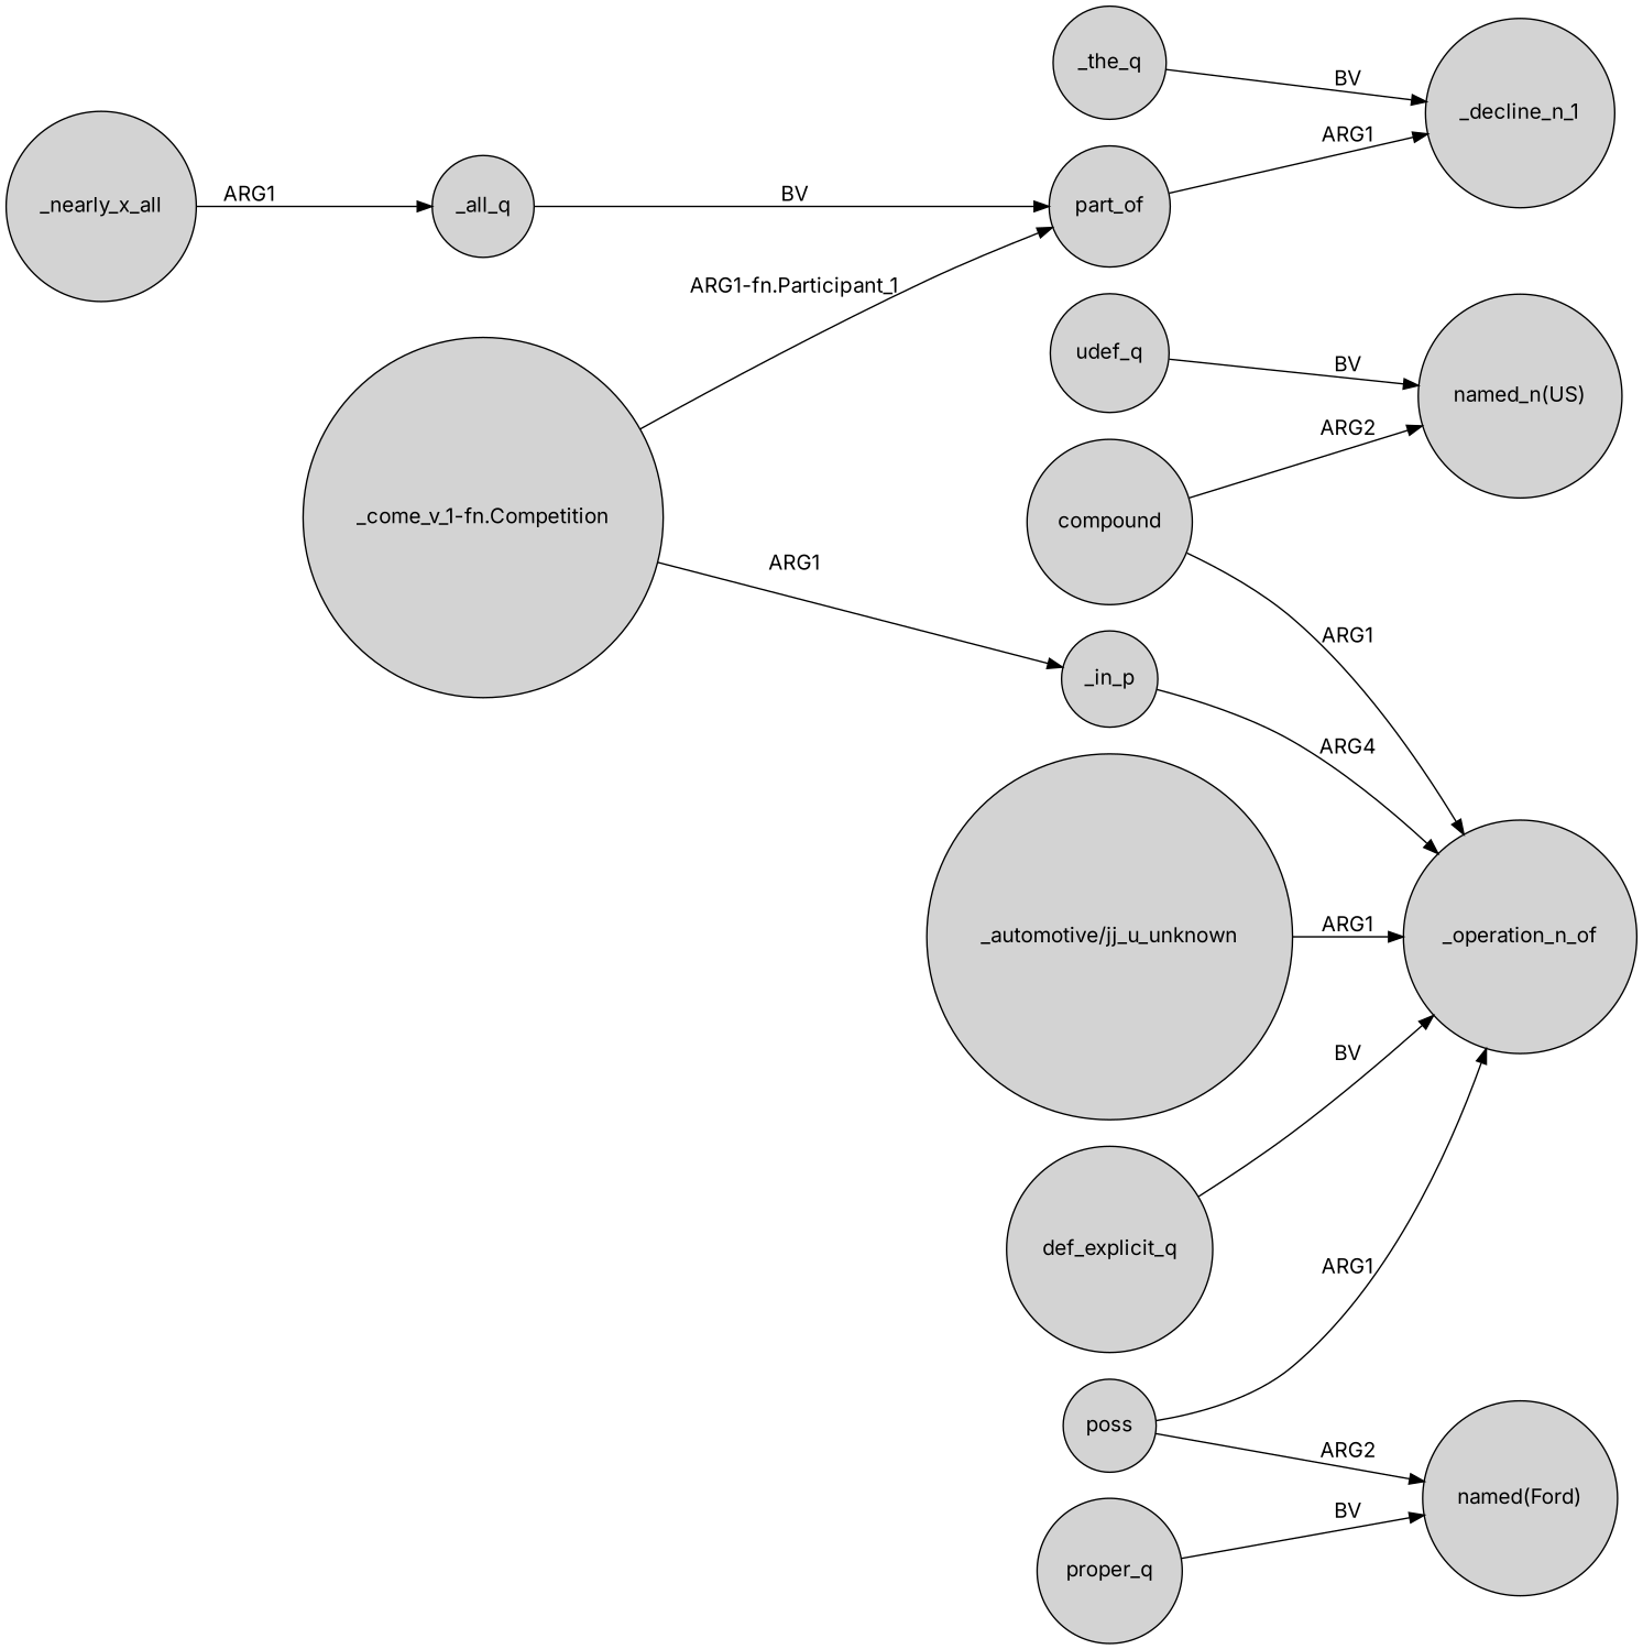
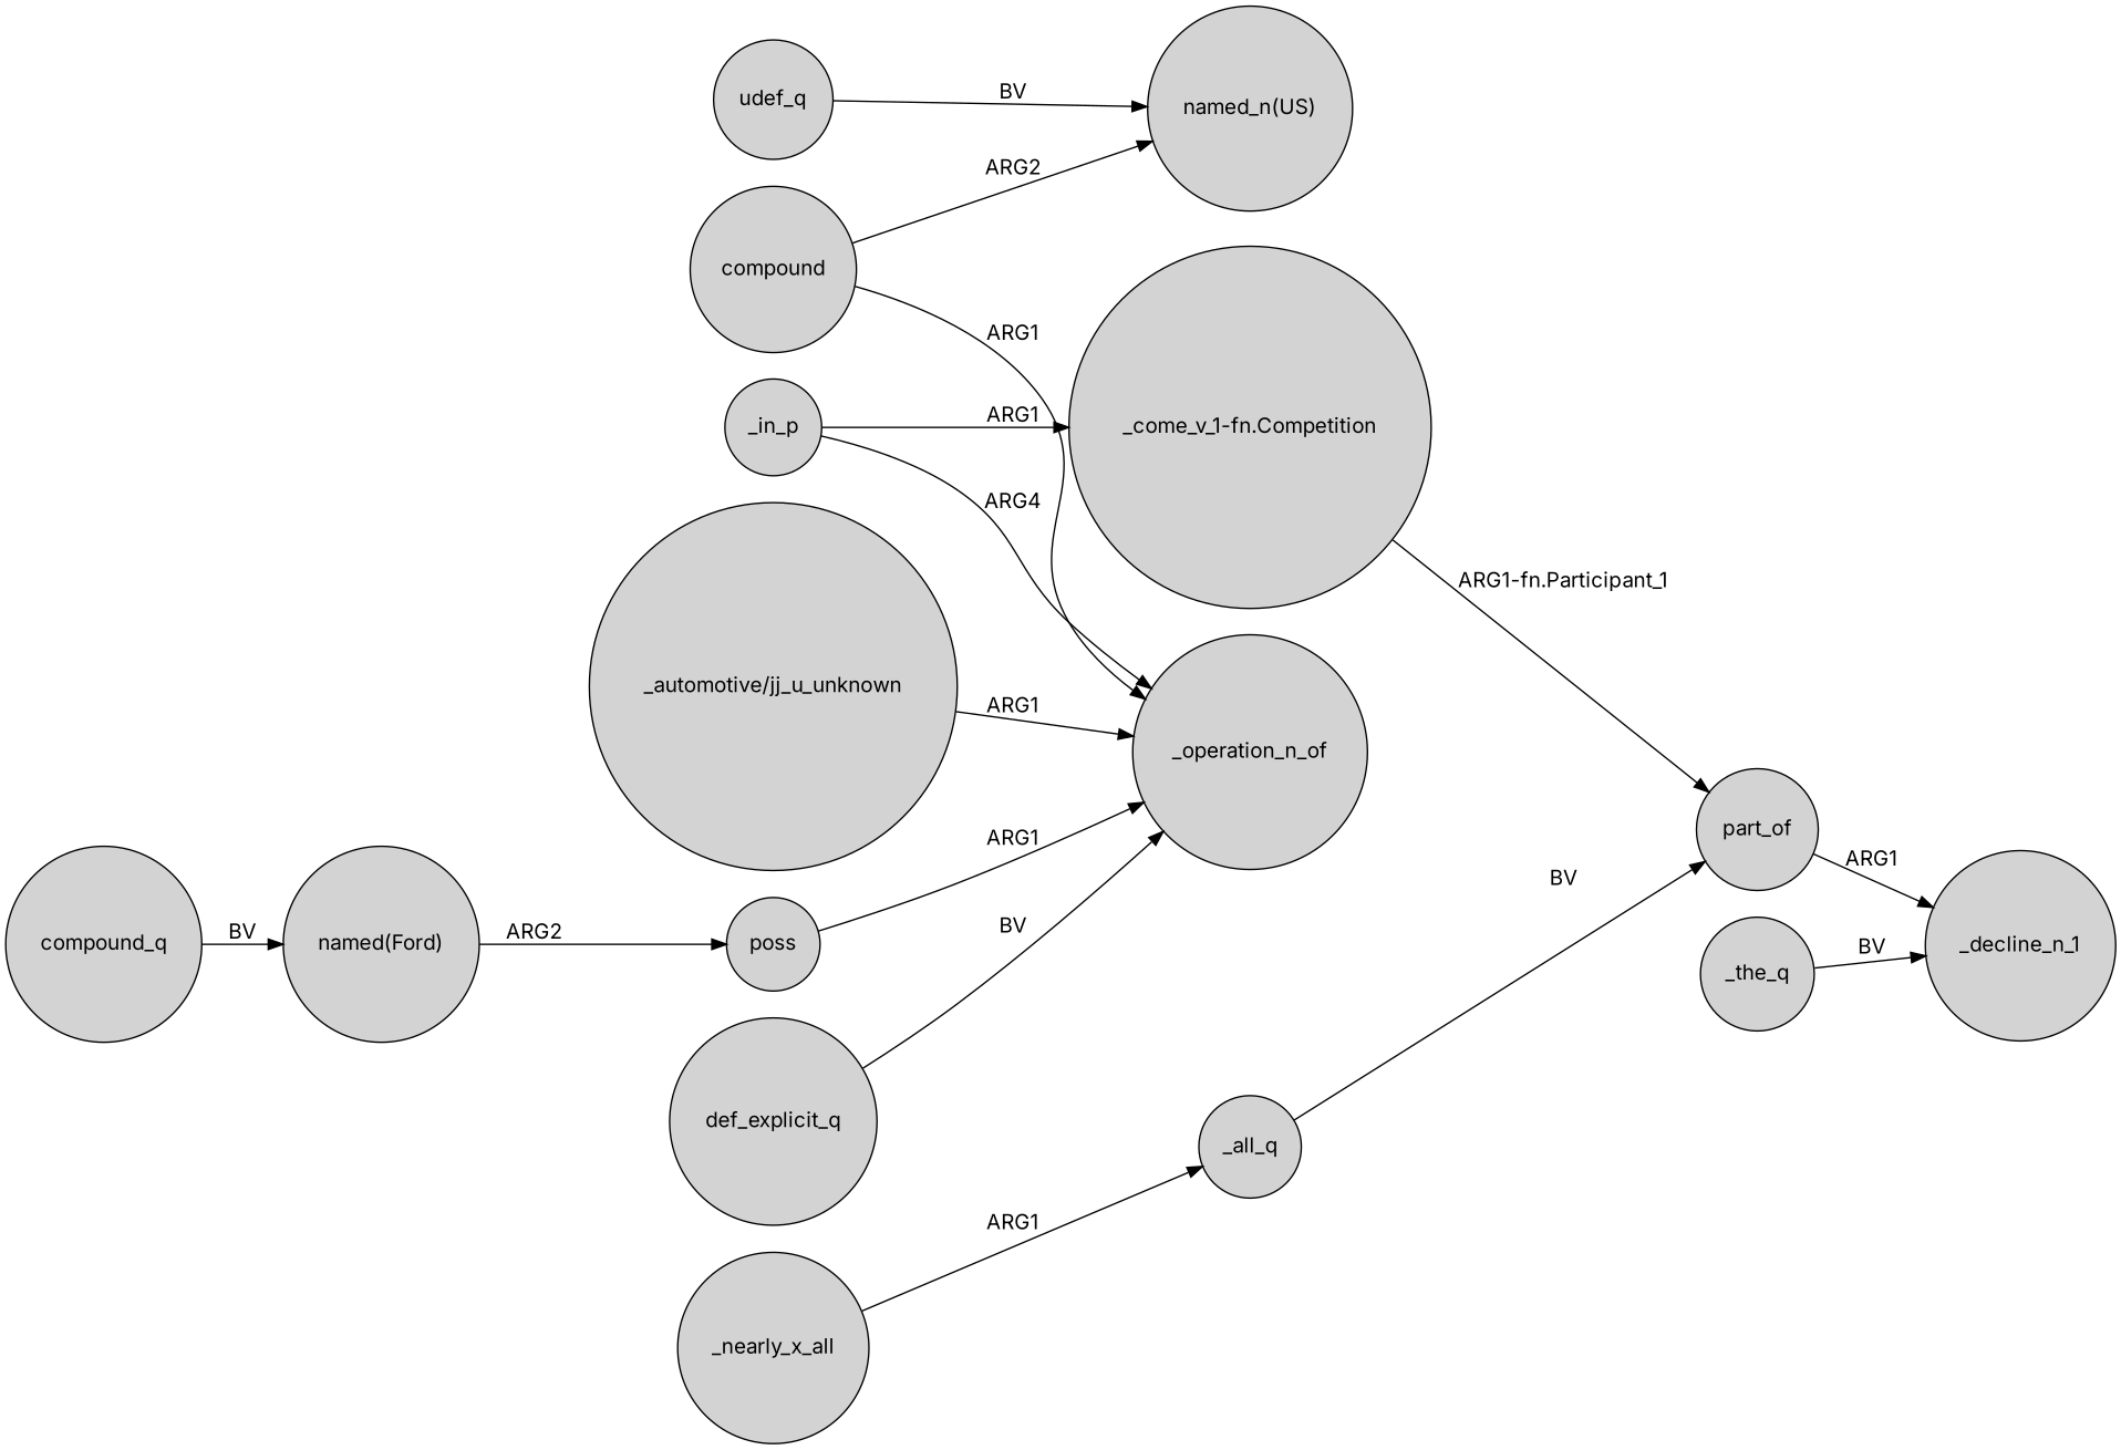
  digraph {
    fontname=Inter
    rankdir=LR
    node [fontname=Inter shape=circle style=filled]
    edge [fontname=Inter]
    udef_q
    "named_n(US)"
    _in_p
    _operation_n_of
    "_come_v_1-fn.Competition"
    part_of
    compound
    n8 [label=_nearly_x_all]
    _all_q
    _decline_n_1
    "_automotive/jj_u_unknown"
    _the_q
-   proper_q
+   proper_q [label=compound_q]
    "named(Ford)"
    poss
    def_explicit_q
    udef_q -> "named_n(US)" [label=BV]
    _in_p -> _operation_n_of [label=ARG4]
-   "_come_v_1-fn.Competition" -> _in_p [label=ARG1]
+   _in_p -> "_come_v_1-fn.Competition" [label=ARG1]
    "_come_v_1-fn.Competition" -> part_of [label="ARG1-fn.Participant_1"]
    part_of -> _decline_n_1 [label=ARG1]
    compound -> "named_n(US)" [label=ARG2]
    compound -> _operation_n_of [label=ARG1]
    n8 -> _all_q [label=ARG1]
    _all_q -> part_of [label=BV]
    "_automotive/jj_u_unknown" -> _operation_n_of [label=ARG1]
    _the_q -> _decline_n_1 [label=BV]
    proper_q -> "named(Ford)" [label=BV]
    poss -> _operation_n_of [label=ARG1]
-   poss -> "named(Ford)" [label=ARG2]
+   "named(Ford)" -> poss [label=ARG2]
    def_explicit_q -> _operation_n_of [label=BV]
  }
